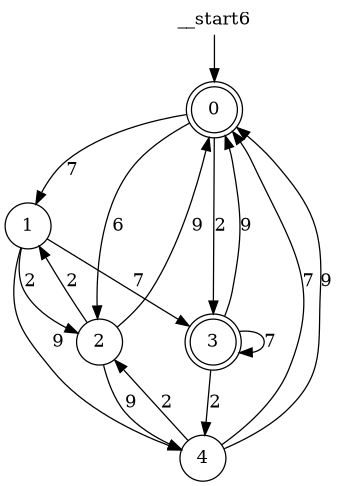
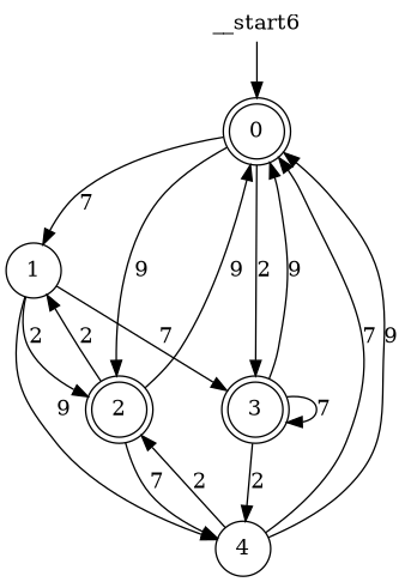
  digraph {
    node [shape=circle]
    n1 [label=0 shape=doublecircle]
    n2 [label=1]
-   n3 [label=2]
+   n3 [label=2 shape=doublecircle]
    n4 [label=3 shape=doublecircle]
    n5 [label=4]
    n6 [height=0 label=__start6 shape=none width=0]
    n1 -> n2 [label=7]
-   n1 -> n3 [label=6]
+   n1 -> n3 [label=9]
    n1 -> n4 [label=2]
    n2 -> n3 [label=2]
    n2 -> n4 [label=7]
    n2 -> n5 [label=9]
    n3 -> n1 [label=9]
    n3 -> n2 [label=2]
-   n3 -> n5 [label=9]
+   n3 -> n5 [label=7]
    n4 -> n1 [label=9]
    n4 -> n4 [label=7]
    n4 -> n5 [label=2]
    n5 -> n1 [label=7]
    n5 -> n1 [label=9]
    n5 -> n3 [label=2]
    n6 -> n1
  }
